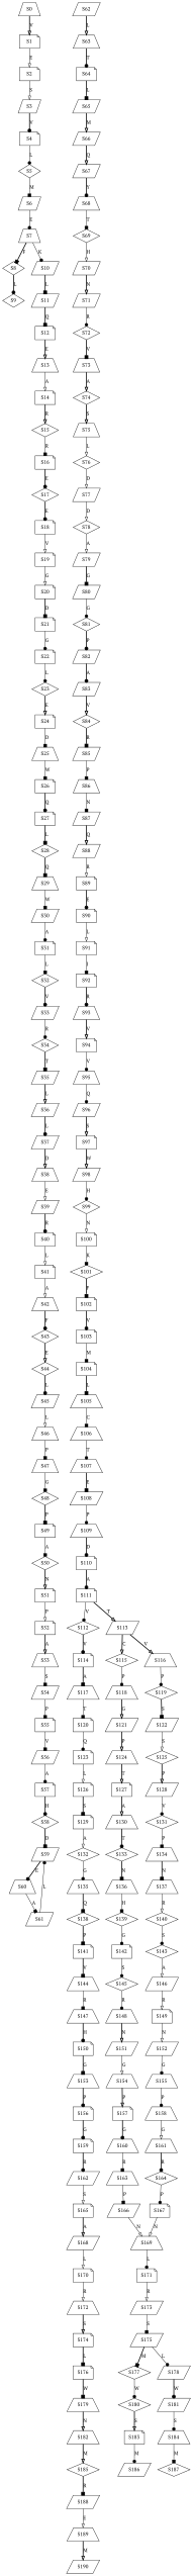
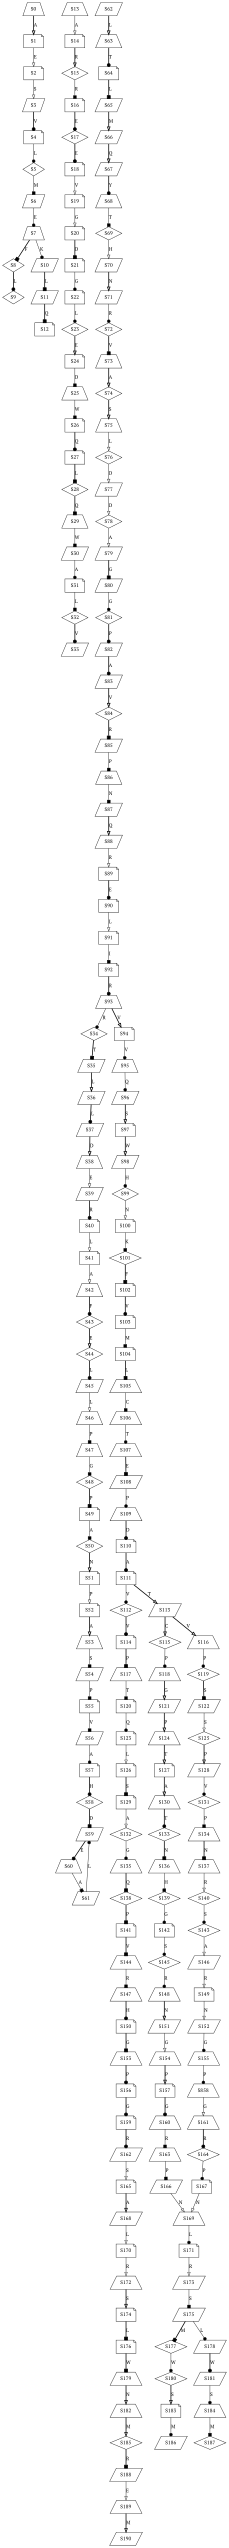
  strict digraph {
    fontname="PT Serif"
    node [fontname="PT Serif" shape=note]
    edge [arrowhead=onormal fontname="PT Serif" style=solid]
    S0 [shape=trapezium]
    S1
    S2
    S3 [shape=parallelogram]
    S4
    S5 [shape=diamond]
    S6 [shape=parallelogram]
    S7 [shape=trapezium]
    S8 [shape=diamond]
    S10 [shape=parallelogram]
    S9 [shape=diamond]
    S11 [shape=parallelogram]
    S12
    S13 [shape=trapezium]
    S14
    S15 [shape=diamond]
    S16
    S17 [shape=diamond]
    S18
    S19
    S20
    S21
    S22
    S23 [shape=diamond]
    S24
    S25 [shape=trapezium]
    S26
    S27
    S28 [shape=diamond]
    S29 [shape=trapezium]
    S30 [shape=parallelogram]
    S31
    S32 [shape=diamond]
    S33 [shape=parallelogram]
    S34 [shape=diamond]
    S35 [shape=parallelogram]
    S36 [shape=parallelogram]
    S37 [shape=parallelogram]
    S38 [shape=trapezium]
    S39 [shape=parallelogram]
    S40
    S41
    S42 [shape=trapezium]
    S43 [shape=diamond]
    S44 [shape=diamond]
    S45 [shape=parallelogram]
    S46 [shape=trapezium]
    S47 [shape=trapezium]
    S48 [shape=diamond]
    S49
    S50 [shape=diamond]
    S51
    S52
    S53 [shape=trapezium]
    S54 [shape=parallelogram]
    S55
    S56 [shape=parallelogram]
    S57
    S58 [shape=diamond]
    S59 [shape=parallelogram]
    S60 [shape=trapezium]
    S61 [shape=parallelogram]
    S62 [shape=parallelogram]
    S63 [shape=trapezium]
    S64
    S65 [shape=parallelogram]
    S66 [shape=parallelogram]
    S67 [shape=parallelogram]
    S68 [shape=trapezium]
    S69 [shape=diamond]
    S70 [shape=parallelogram]
    S71 [shape=parallelogram]
    S72 [shape=diamond]
    S73 [shape=trapezium]
    S74 [shape=diamond]
    S75 [shape=trapezium]
    S76 [shape=diamond]
    S77 [shape=parallelogram]
    S78 [shape=diamond]
    S79 [shape=parallelogram]
    S80 [shape=parallelogram]
    S81 [shape=diamond]
    S82 [shape=parallelogram]
    S83 [shape=parallelogram]
    S84 [shape=diamond]
    S85 [shape=parallelogram]
    S86 [shape=trapezium]
    S87 [shape=parallelogram]
    S88 [shape=parallelogram]
    S89
    S90
    S91
    S92
    S93 [shape=trapezium]
    S94
    S95 [shape=trapezium]
    S96 [shape=parallelogram]
    S97
    S98 [shape=parallelogram]
    S99 [shape=diamond]
    S100
    S101 [shape=diamond]
    S102
    S103
    S104
    S105 [shape=trapezium]
    S106 [shape=trapezium]
    S107 [shape=trapezium]
    S108 [shape=parallelogram]
    S109 [shape=trapezium]
    S110
    S111
    S112 [shape=diamond]
    S113 [shape=parallelogram]
    S114
    S115 [shape=diamond]
    S116 [shape=trapezium]
    S117 [shape=trapezium]
    S118 [shape=trapezium]
    S119 [shape=diamond]
    S120
    S121 [shape=parallelogram]
    S122 [shape=parallelogram]
    S123
    S124 [shape=trapezium]
    S125 [shape=diamond]
    S126
    S127
    S128 [shape=parallelogram]
    S129
    S130 [shape=trapezium]
    S131 [shape=diamond]
    S132 [shape=diamond]
    S133 [shape=diamond]
    S134 [shape=trapezium]
    S135 [shape=trapezium]
    S136 [shape=trapezium]
    S137 [shape=trapezium]
    S138 [shape=diamond]
    S139 [shape=diamond]
    S140 [shape=diamond]
    S141
    S142
    S143 [shape=diamond]
    S144 [shape=trapezium]
    S145 [shape=diamond]
    S146 [shape=parallelogram]
    S147 [shape=trapezium]
    S148 [shape=trapezium]
    S149
    S150
    S151 [shape=parallelogram]
    S152 [shape=parallelogram]
    S153 [shape=trapezium]
    S154 [shape=trapezium]
    S155 [shape=trapezium]
    S156
    S157
-   S158 [shape=trapezium]
+   S158 [shape=trapezium label=S858]
    S159
    S160 [shape=trapezium]
    S161 [shape=trapezium]
    S162 [shape=parallelogram]
    S163 [shape=trapezium]
    S164 [shape=diamond]
    S165
    S166 [shape=parallelogram]
    S167
    S168 [shape=parallelogram]
    S169 [shape=trapezium]
    S170
    S171
    S172 [shape=trapezium]
    S173 [shape=parallelogram]
    S174
    S175 [shape=parallelogram]
    S176
    S177 [shape=diamond]
    S178 [shape=parallelogram]
    S179 [shape=trapezium]
    S180 [shape=diamond]
    S181 [shape=parallelogram]
    S182 [shape=trapezium]
    S183
    S184 [shape=trapezium]
    S185 [shape=diamond]
    S186 [shape=parallelogram]
    S187 [shape=diamond]
    S188 [shape=parallelogram]
    S189 [shape=trapezium]
    S190 [shape=parallelogram]
-   S0 -> S1 [label=V style=bold]
+   S0 -> S1 [label=A style=bold]
    S1 -> S2 [label=E]
    S2 -> S3 [label=S]
    S3 -> S4 [arrowhead=dot label=V style=bold]
    S4 -> S5 [arrowhead=dot label=L]
    S5 -> S6 [arrowhead=box label=M]
    S6 -> S7 [arrowhead=dot label=E]
    S7 -> S8 [arrowhead=box label=F style=bold]
    S7 -> S10 [arrowhead=dot label=K]
    S8 -> S9 [arrowhead=dot label=L style=bold]
    S10 -> S11 [arrowhead=box label=L style=bold]
    S11 -> S12 [arrowhead=box label=Q style=bold]
-   S12 -> S13 [label=E style=bold]
    S13 -> S14 [label=A]
    S14 -> S15 [label=R style=bold]
    S15 -> S16 [arrowhead=box label=R]
    S16 -> S17 [arrowhead=dot label=E style=bold]
    S17 -> S18 [arrowhead=dot label=E style=bold]
    S18 -> S19 [label=V]
    S19 -> S20 [label=G]
    S20 -> S21 [arrowhead=box label=D style=bold]
    S21 -> S22 [arrowhead=dot label=G]
    S22 -> S23 [arrowhead=dot label=L]
    S23 -> S24 [label=E style=bold]
    S24 -> S25 [arrowhead=box label=D]
    S25 -> S26 [arrowhead=box label=W]
    S26 -> S27 [arrowhead=dot label=Q style=bold]
    S27 -> S28 [arrowhead=box label=L style=bold]
    S28 -> S29 [arrowhead=box label=Q style=bold]
    S29 -> S30 [arrowhead=box label=W]
    S30 -> S31 [arrowhead=dot label=A]
    S31 -> S32 [arrowhead=box label=L]
    S32 -> S33 [arrowhead=dot label=V style=bold]
-   S33 -> S34 [arrowhead=dot label=R]
+   S93 -> S34 [arrowhead=dot label=R]
    S34 -> S35 [arrowhead=box label=T style=bold]
    S35 -> S36 [label=L style=bold]
    S36 -> S37 [arrowhead=dot label=L style=bold]
    S37 -> S38 [label=D style=bold]
    S38 -> S39 [label=E]
    S39 -> S40 [arrowhead=dot label=R style=bold]
    S40 -> S41 [label=L]
    S41 -> S42 [label=A]
    S42 -> S43 [arrowhead=dot label=F style=bold]
    S43 -> S44 [label=E style=bold]
    S44 -> S45 [arrowhead=dot label=L style=bold]
    S45 -> S46 [label=L]
    S46 -> S47 [arrowhead=box label=P]
    S47 -> S48 [arrowhead=box label=G]
    S48 -> S49 [arrowhead=box label=P style=bold]
    S49 -> S50 [arrowhead=box label=A]
    S50 -> S51 [label=N style=bold]
    S51 -> S52 [label=P]
    S52 -> S53 [label=A style=bold]
    S53 -> S54 [arrowhead=box label=S]
    S54 -> S55 [arrowhead=box label=P]
    S55 -> S56 [arrowhead=box label=V]
    S56 -> S57 [arrowhead=dot label=A]
    S57 -> S58 [arrowhead=dot label=H style=bold]
    S58 -> S59 [arrowhead=box label=D style=bold]
    S59 -> S60 [arrowhead=dot label=E style=bold]
    S60 -> S61 [arrowhead=box label=A]
    S61 -> S59 [arrowhead=dot label=L]
    S62 -> S63 [label=L style=bold]
    S63 -> S64 [arrowhead=dot label=T style=bold]
    S64 -> S65 [arrowhead=box label=L style=bold]
    S65 -> S66 [label=M style=bold]
    S66 -> S67 [label=Q style=bold]
    S67 -> S68 [arrowhead=dot label=Y style=bold]
    S68 -> S69 [arrowhead=box label=T]
    S69 -> S70 [label=H]
    S70 -> S71 [label=N style=bold]
    S71 -> S72 [arrowhead=dot label=R]
    S72 -> S73 [arrowhead=box label=V style=bold]
    S73 -> S74 [label=A style=bold]
    S74 -> S75 [label=S style=bold]
    S75 -> S76 [label=L]
    S76 -> S77 [label=D]
    S77 -> S78 [label=D]
    S78 -> S79 [label=A]
    S79 -> S80 [arrowhead=box label=G style=bold]
    S80 -> S81 [arrowhead=dot label=G]
    S81 -> S82 [arrowhead=dot label=P style=bold]
    S82 -> S83 [arrowhead=dot label=A style=bold]
    S83 -> S84 [label=V style=bold]
    S84 -> S85 [arrowhead=box label=R style=bold]
    S85 -> S86 [arrowhead=box label=P]
    S86 -> S87 [arrowhead=box label=N]
    S87 -> S88 [label=Q style=bold]
    S88 -> S89 [label=R]
    S89 -> S90 [arrowhead=dot label=E style=bold]
    S90 -> S91 [label=L]
    S91 -> S92 [arrowhead=box label=I]
    S92 -> S93 [arrowhead=dot label=R style=bold]
    S93 -> S94 [label=V style=bold]
    S94 -> S95 [arrowhead=dot label=V]
    S95 -> S96 [arrowhead=dot label=Q]
    S96 -> S97 [label=S style=bold]
    S97 -> S98 [label=W style=bold]
    S98 -> S99 [arrowhead=dot label=H]
    S99 -> S100 [label=N]
    S100 -> S101 [arrowhead=box label=K]
    S101 -> S102 [arrowhead=box label=F style=bold]
    S102 -> S103 [arrowhead=dot label=V style=bold]
    S103 -> S104 [arrowhead=box label=M]
    S104 -> S105 [arrowhead=box label=L style=bold]
    S105 -> S106 [arrowhead=box label=C]
    S106 -> S107 [arrowhead=dot label=T]
    S107 -> S108 [arrowhead=box label=E style=bold]
    S108 -> S109 [arrowhead=dot label=P]
    S109 -> S110 [arrowhead=dot label=D style=bold]
    S110 -> S111 [arrowhead=dot label=A style=bold]
    S111 -> S112 [arrowhead=dot label=V]
    S111 -> S113 [label=T style=bold]
    S112 -> S114 [arrowhead=dot label=V style=bold]
    S113 -> S115 [label=C style=bold]
    S113 -> S116 [label=V style=bold]
-   S114 -> S117 [arrowhead=box label=A style=bold]
+   S114 -> S117 [arrowhead=box label=P style=bold]
    S115 -> S118 [arrowhead=dot label=P]
    S116 -> S119 [arrowhead=dot label=P]
    S117 -> S120 [arrowhead=box label=T]
    S118 -> S121 [label=G style=bold]
    S119 -> S122 [arrowhead=box label=S style=bold]
    S120 -> S123 [arrowhead=dot label=Q]
    S121 -> S124 [label=P style=bold]
    S122 -> S125 [label=S]
    S123 -> S126 [label=L]
    S124 -> S127 [label=T style=bold]
    S125 -> S128 [label=P style=bold]
    S126 -> S129 [arrowhead=box label=S style=bold]
    S127 -> S130 [label=A style=bold]
    S128 -> S131 [arrowhead=dot label=V]
    S129 -> S132 [label=A]
    S130 -> S133 [arrowhead=dot label=T style=bold]
    S131 -> S134 [arrowhead=box label=P]
    S132 -> S135 [arrowhead=dot label=G]
    S133 -> S136 [arrowhead=box label=N style=bold]
    S134 -> S137 [arrowhead=box label=N style=bold]
    S135 -> S138 [arrowhead=box label=Q style=bold]
    S136 -> S139 [arrowhead=box label=H]
    S137 -> S140 [label=R]
    S138 -> S141 [arrowhead=box label=P style=bold]
    S139 -> S142 [arrowhead=dot label=G]
    S140 -> S143 [arrowhead=dot label=S]
    S141 -> S144 [arrowhead=box label=V style=bold]
    S142 -> S145 [arrowhead=dot label=S]
    S143 -> S146 [label=A]
    S144 -> S147 [arrowhead=box label=R]
    S145 -> S148 [arrowhead=dot label=R]
    S146 -> S149 [label=R]
    S147 -> S150 [arrowhead=dot label=H style=bold]
    S148 -> S151 [label=N style=bold]
    S149 -> S152 [label=N]
    S150 -> S153 [arrowhead=box label=G style=bold]
    S151 -> S154 [label=G]
    S152 -> S155 [arrowhead=dot label=G]
    S153 -> S156 [arrowhead=dot label=P style=bold]
    S154 -> S157 [label=P style=bold]
    S155 -> S158 [arrowhead=dot label=P]
    S156 -> S159 [arrowhead=dot label=G style=bold]
    S157 -> S160 [arrowhead=dot label=G style=bold]
    S158 -> S161 [label=G]
    S159 -> S162 [arrowhead=dot label=R style=bold]
    S160 -> S163 [arrowhead=box label=R]
    S161 -> S164 [arrowhead=dot label=R style=bold]
    S162 -> S165 [label=S]
    S163 -> S166 [arrowhead=box label=P]
    S164 -> S167 [arrowhead=dot label=P]
    S165 -> S168 [label=A style=bold]
    S166 -> S169 [label=N]
    S167 -> S169 [label=N]
    S168 -> S170 [label=L]
    S169 -> S171 [arrowhead=dot label=L]
    S170 -> S172 [label=R]
    S171 -> S173 [label=R]
    S172 -> S174 [label=S style=bold]
    S173 -> S175 [arrowhead=box label=S]
    S174 -> S176 [arrowhead=box label=L style=bold]
    S175 -> S177 [arrowhead=box label=M style=bold]
    S175 -> S178 [arrowhead=dot label=L]
    S176 -> S179 [arrowhead=box label=W style=bold]
    S177 -> S180 [arrowhead=dot label=W]
    S178 -> S181 [arrowhead=dot label=W style=bold]
    S179 -> S182 [label=N style=bold]
    S180 -> S183 [label=S style=bold]
    S181 -> S184 [arrowhead=dot label=S]
    S182 -> S185 [label=M style=bold]
    S183 -> S186 [arrowhead=dot label=M]
    S184 -> S187 [arrowhead=box label=M]
    S185 -> S188 [arrowhead=box label=R style=bold]
    S188 -> S189 [label=E]
    S189 -> S190 [label=M style=bold]
  }
